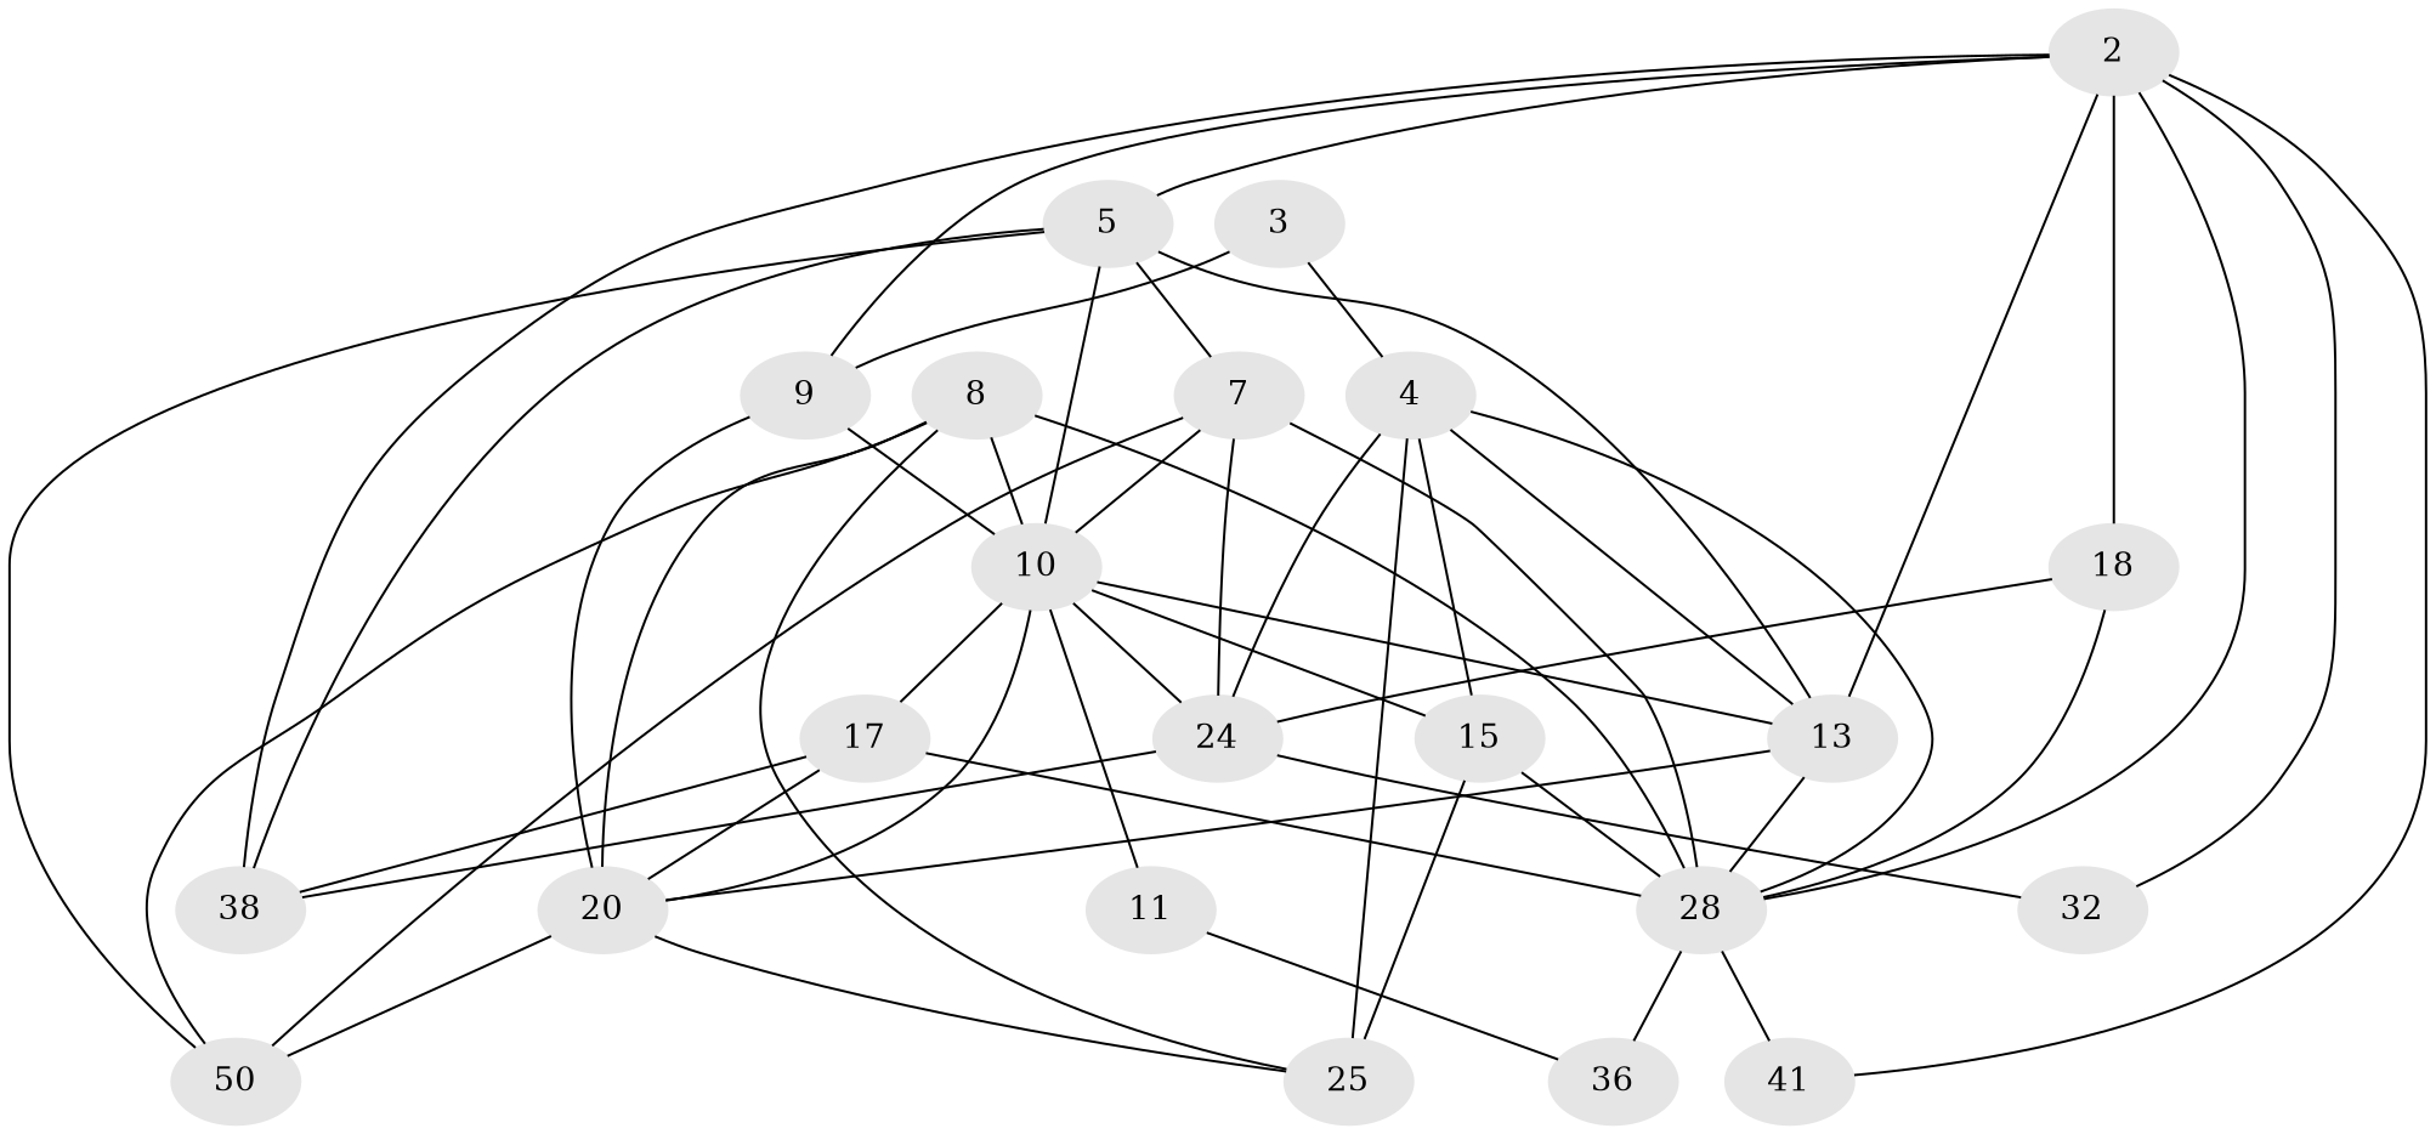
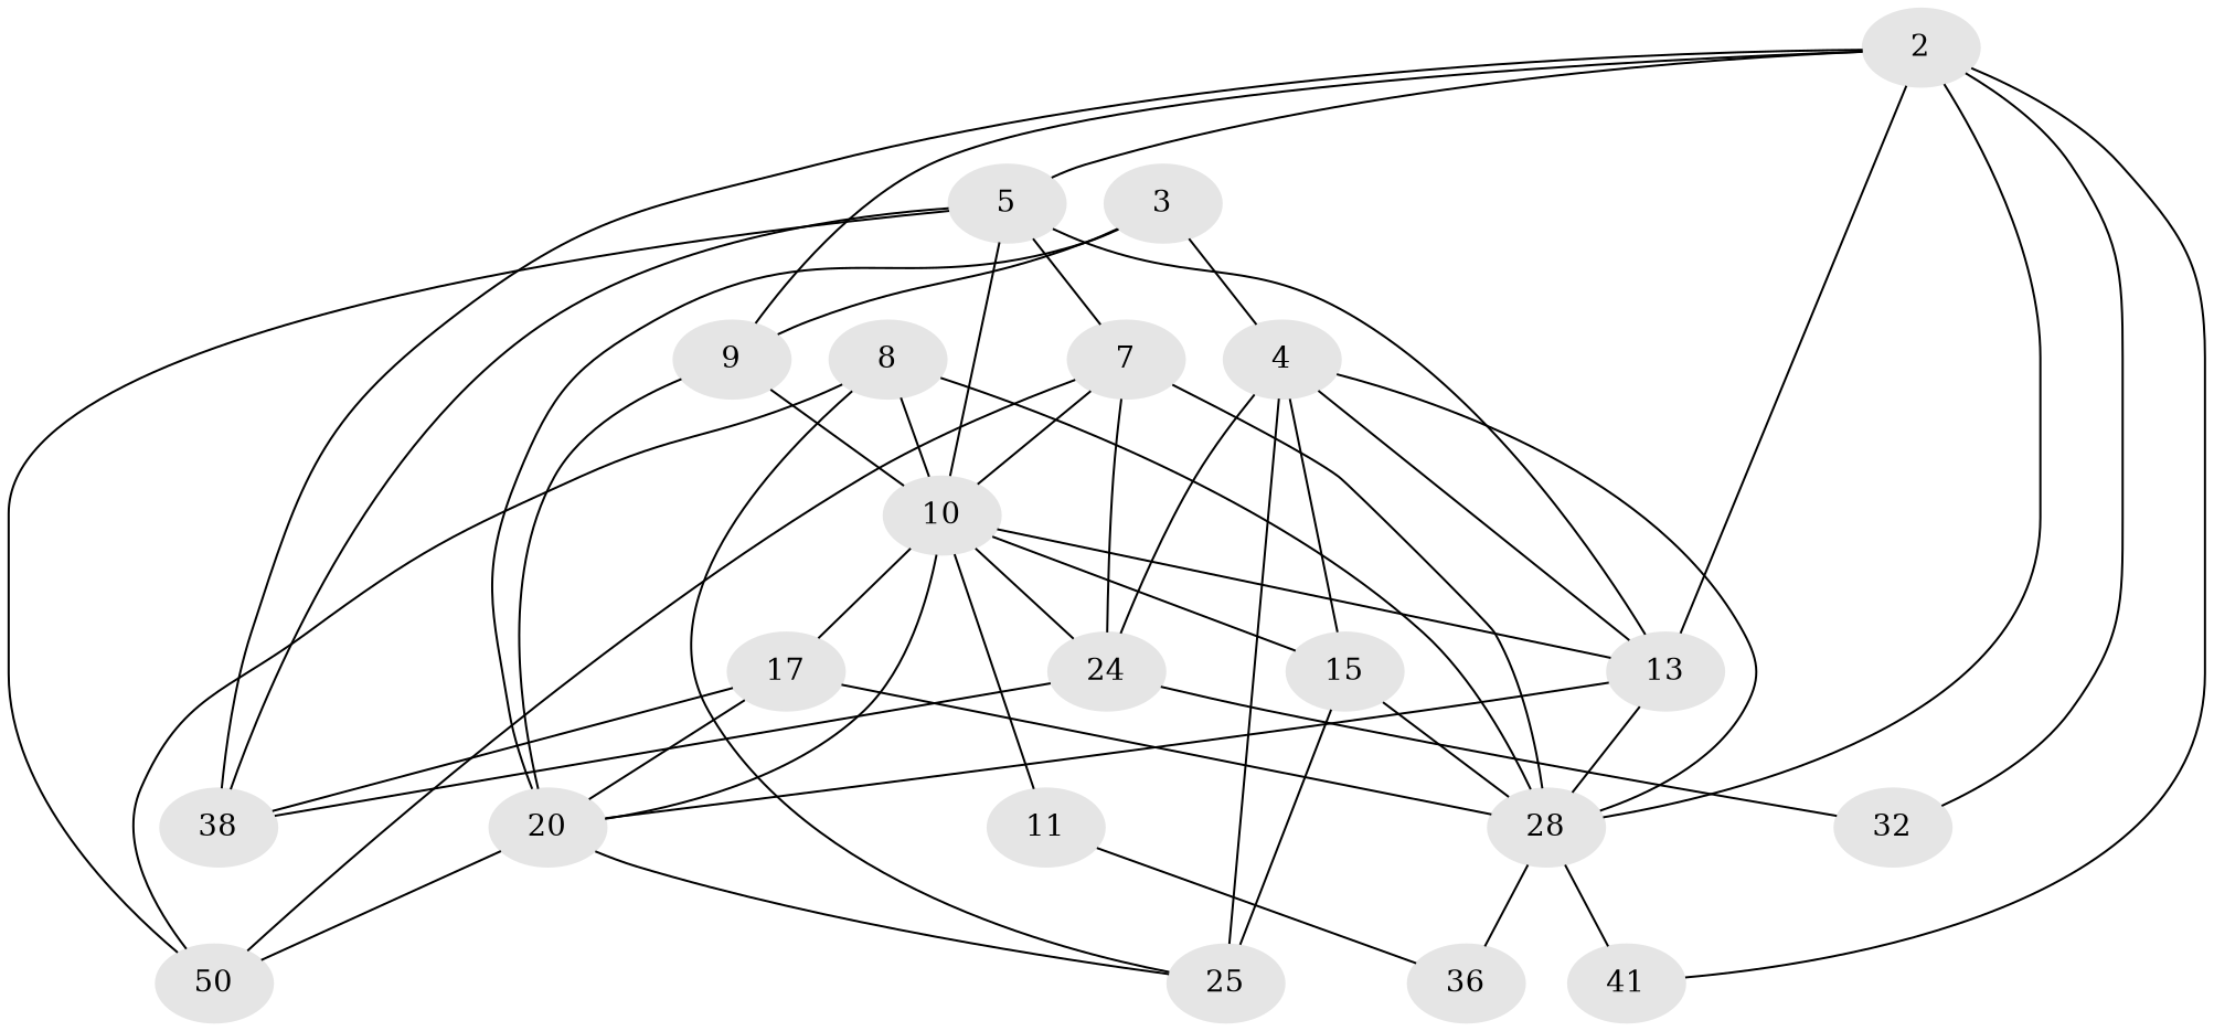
  graph {
    node [color=gray90 style=filled]
    4 [super="+14"]
    13 [super="+49"]
    28 [super="+43"]
    15 [super="+21"]
    24 [super="+39"]
    25 [super="+26"]
-   18
    38 [super="+48"]
    2 [super="+6+29+12"]
    5 [super="+16"]
    9 [super="+23"]
    32 [super="+34"]
    41
    7 [super="+31+27"]
    10 [super="+40+37"]
    50
    20 [super="+42+35"]
    36
    3
    11
    17 [super="+19"]
    8 [super="+33"]
    4 -- 13
    4 -- 28
    4 -- 15
    4 -- 24
    4 -- 25 [weight=2]
    13 -- 28
    13 -- 20
    28 -- 41
    28 -- 36
    15 -- 28
    15 -- 25
    24 -- 38
    24 -- 32
-   18 -- 28
-   18 -- 24
    2 -- 13
    2 -- 28 [weight=3]
-   2 -- 18
    2 -- 38
    2 -- 5
    2 -- 9 [weight=2]
    2 -- 32
    2 -- 41
    5 -- 13
    5 -- 38
    5 -- 7
    5 -- 10
    5 -- 50
    9 -- 10 [weight=3]
    9 -- 20
    7 -- 28 [weight=3]
    7 -- 24
    7 -- 10 [weight=2]
    7 -- 50
    10 -- 13
    10 -- 15
    10 -- 24
    10 -- 20
    10 -- 11
    10 -- 17
    20 -- 25
    20 -- 50
    3 -- 4
    3 -- 9
    11 -- 36
    17 -- 28 [weight=2]
    17 -- 38
    17 -- 20
    8 -- 28
    8 -- 25
    8 -- 10
    8 -- 50
-   8 -- 20
+   3 -- 20
  }
